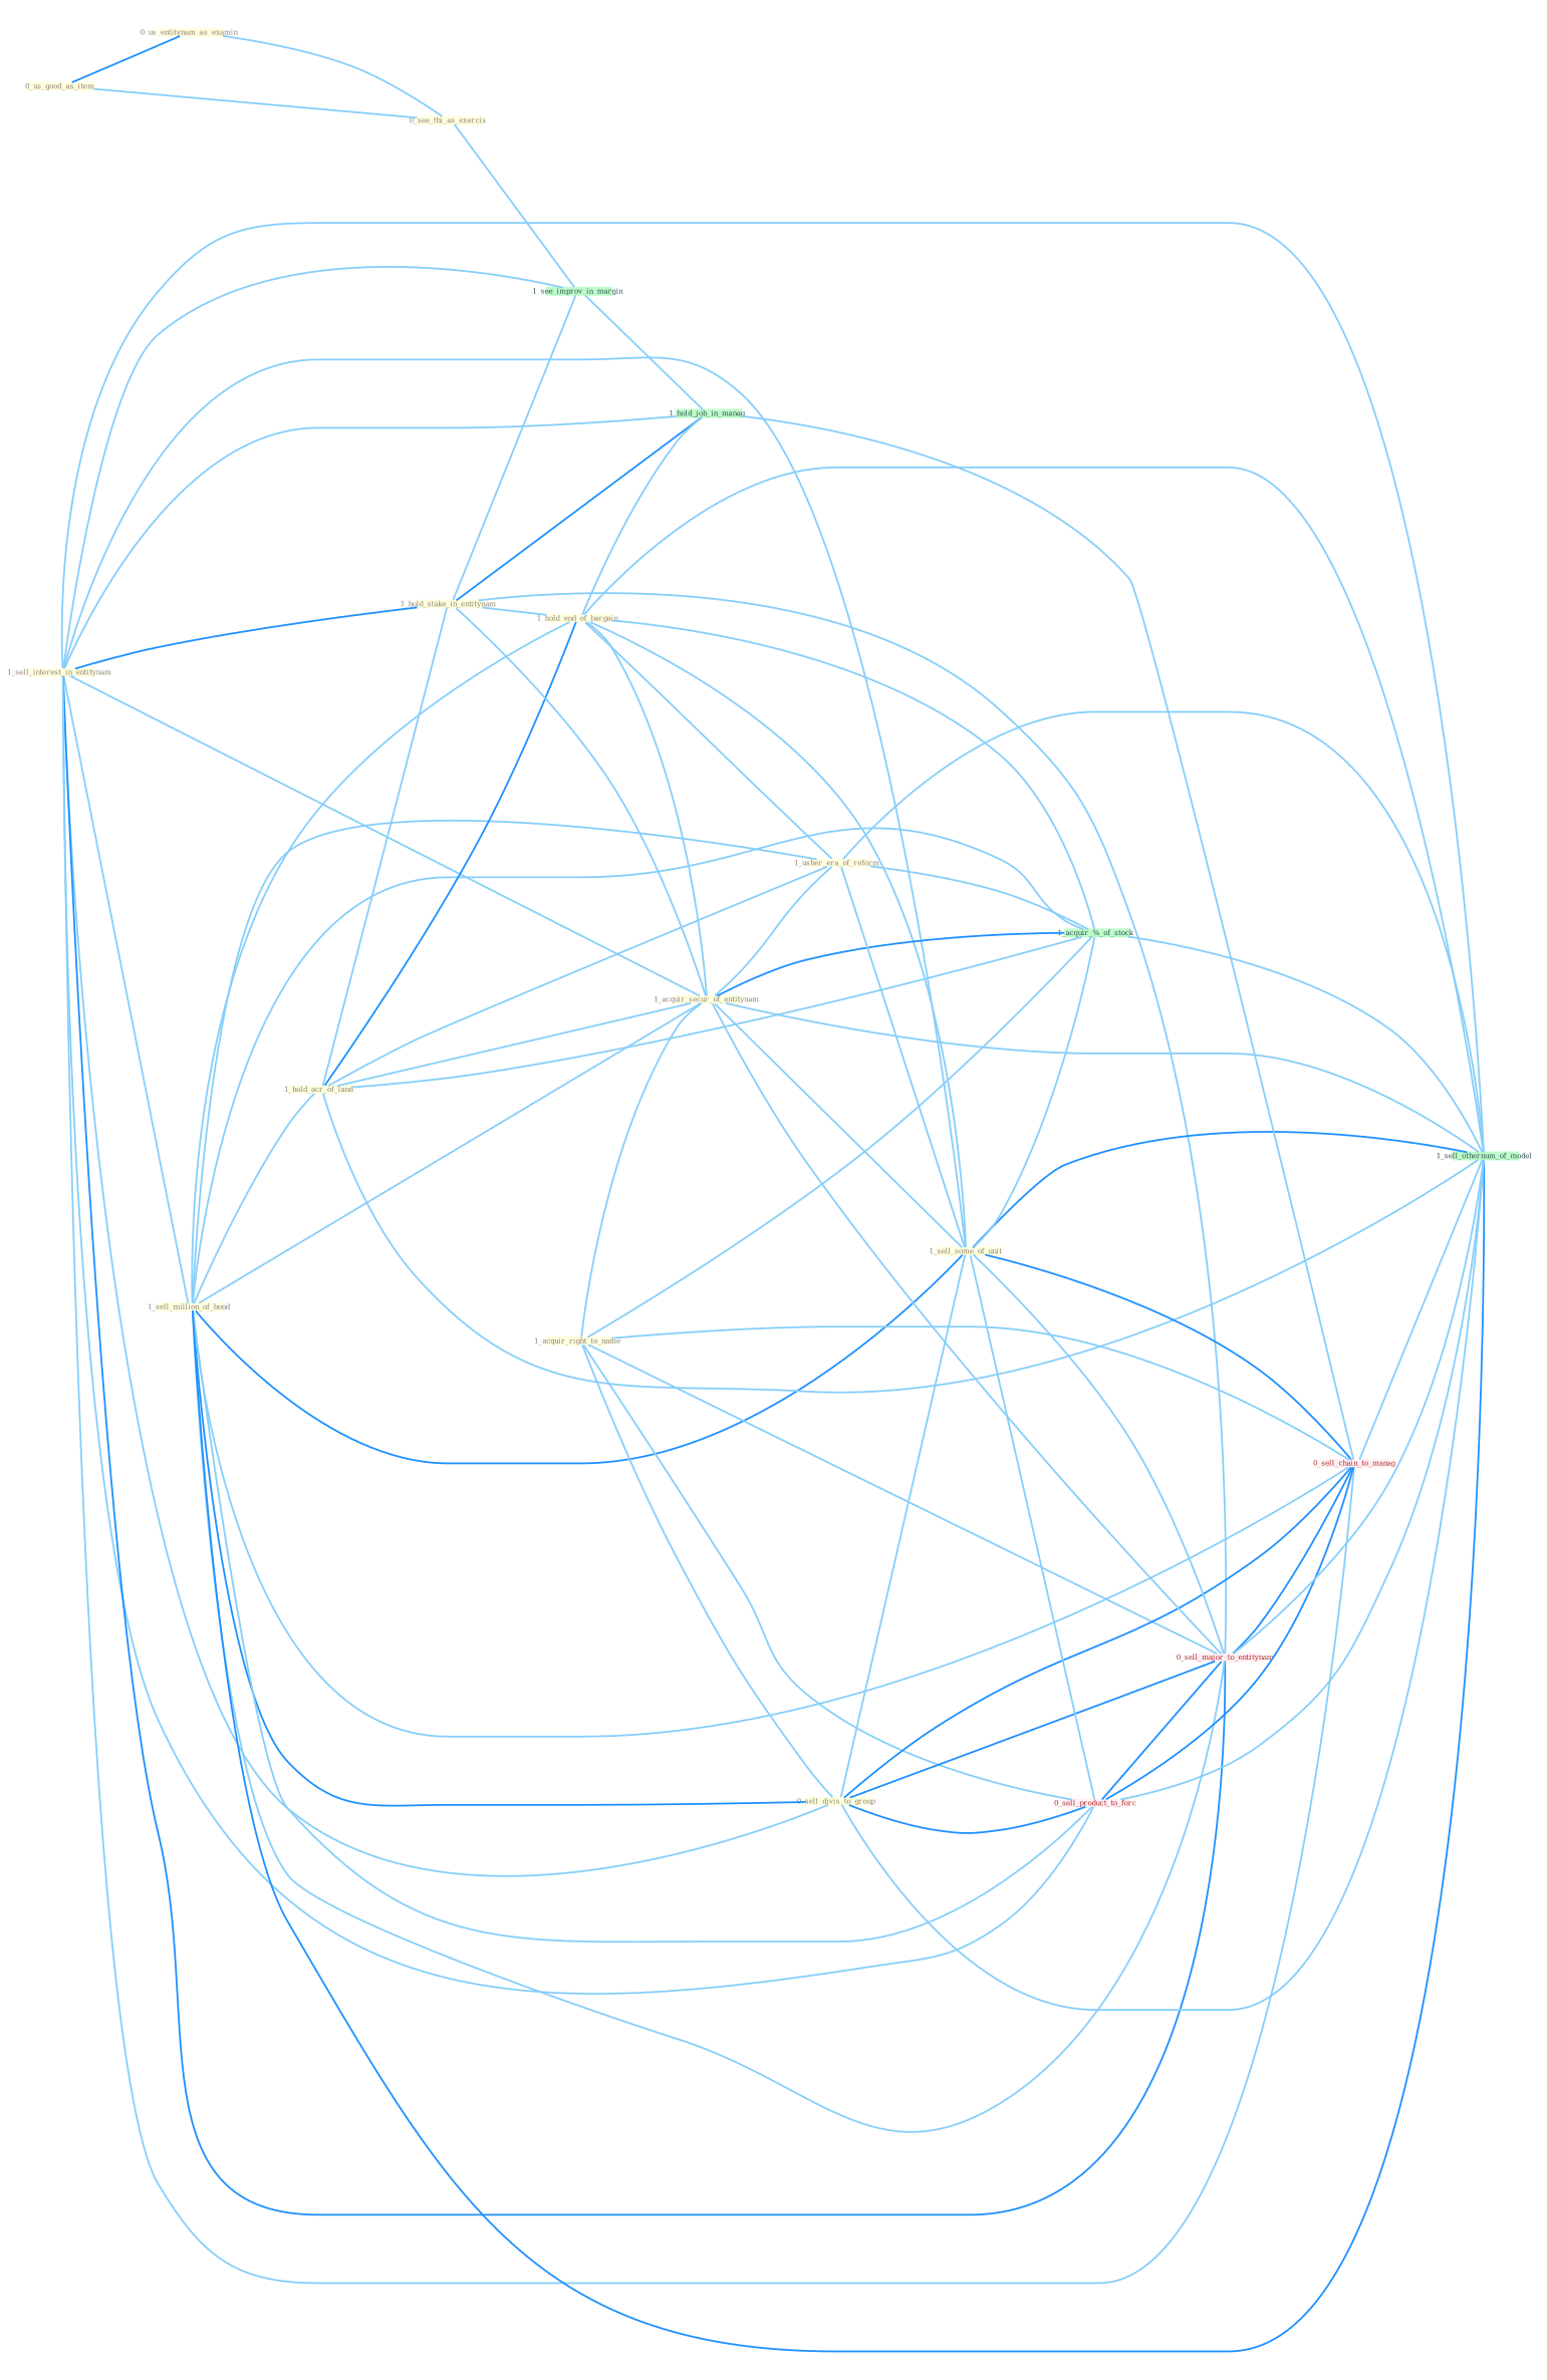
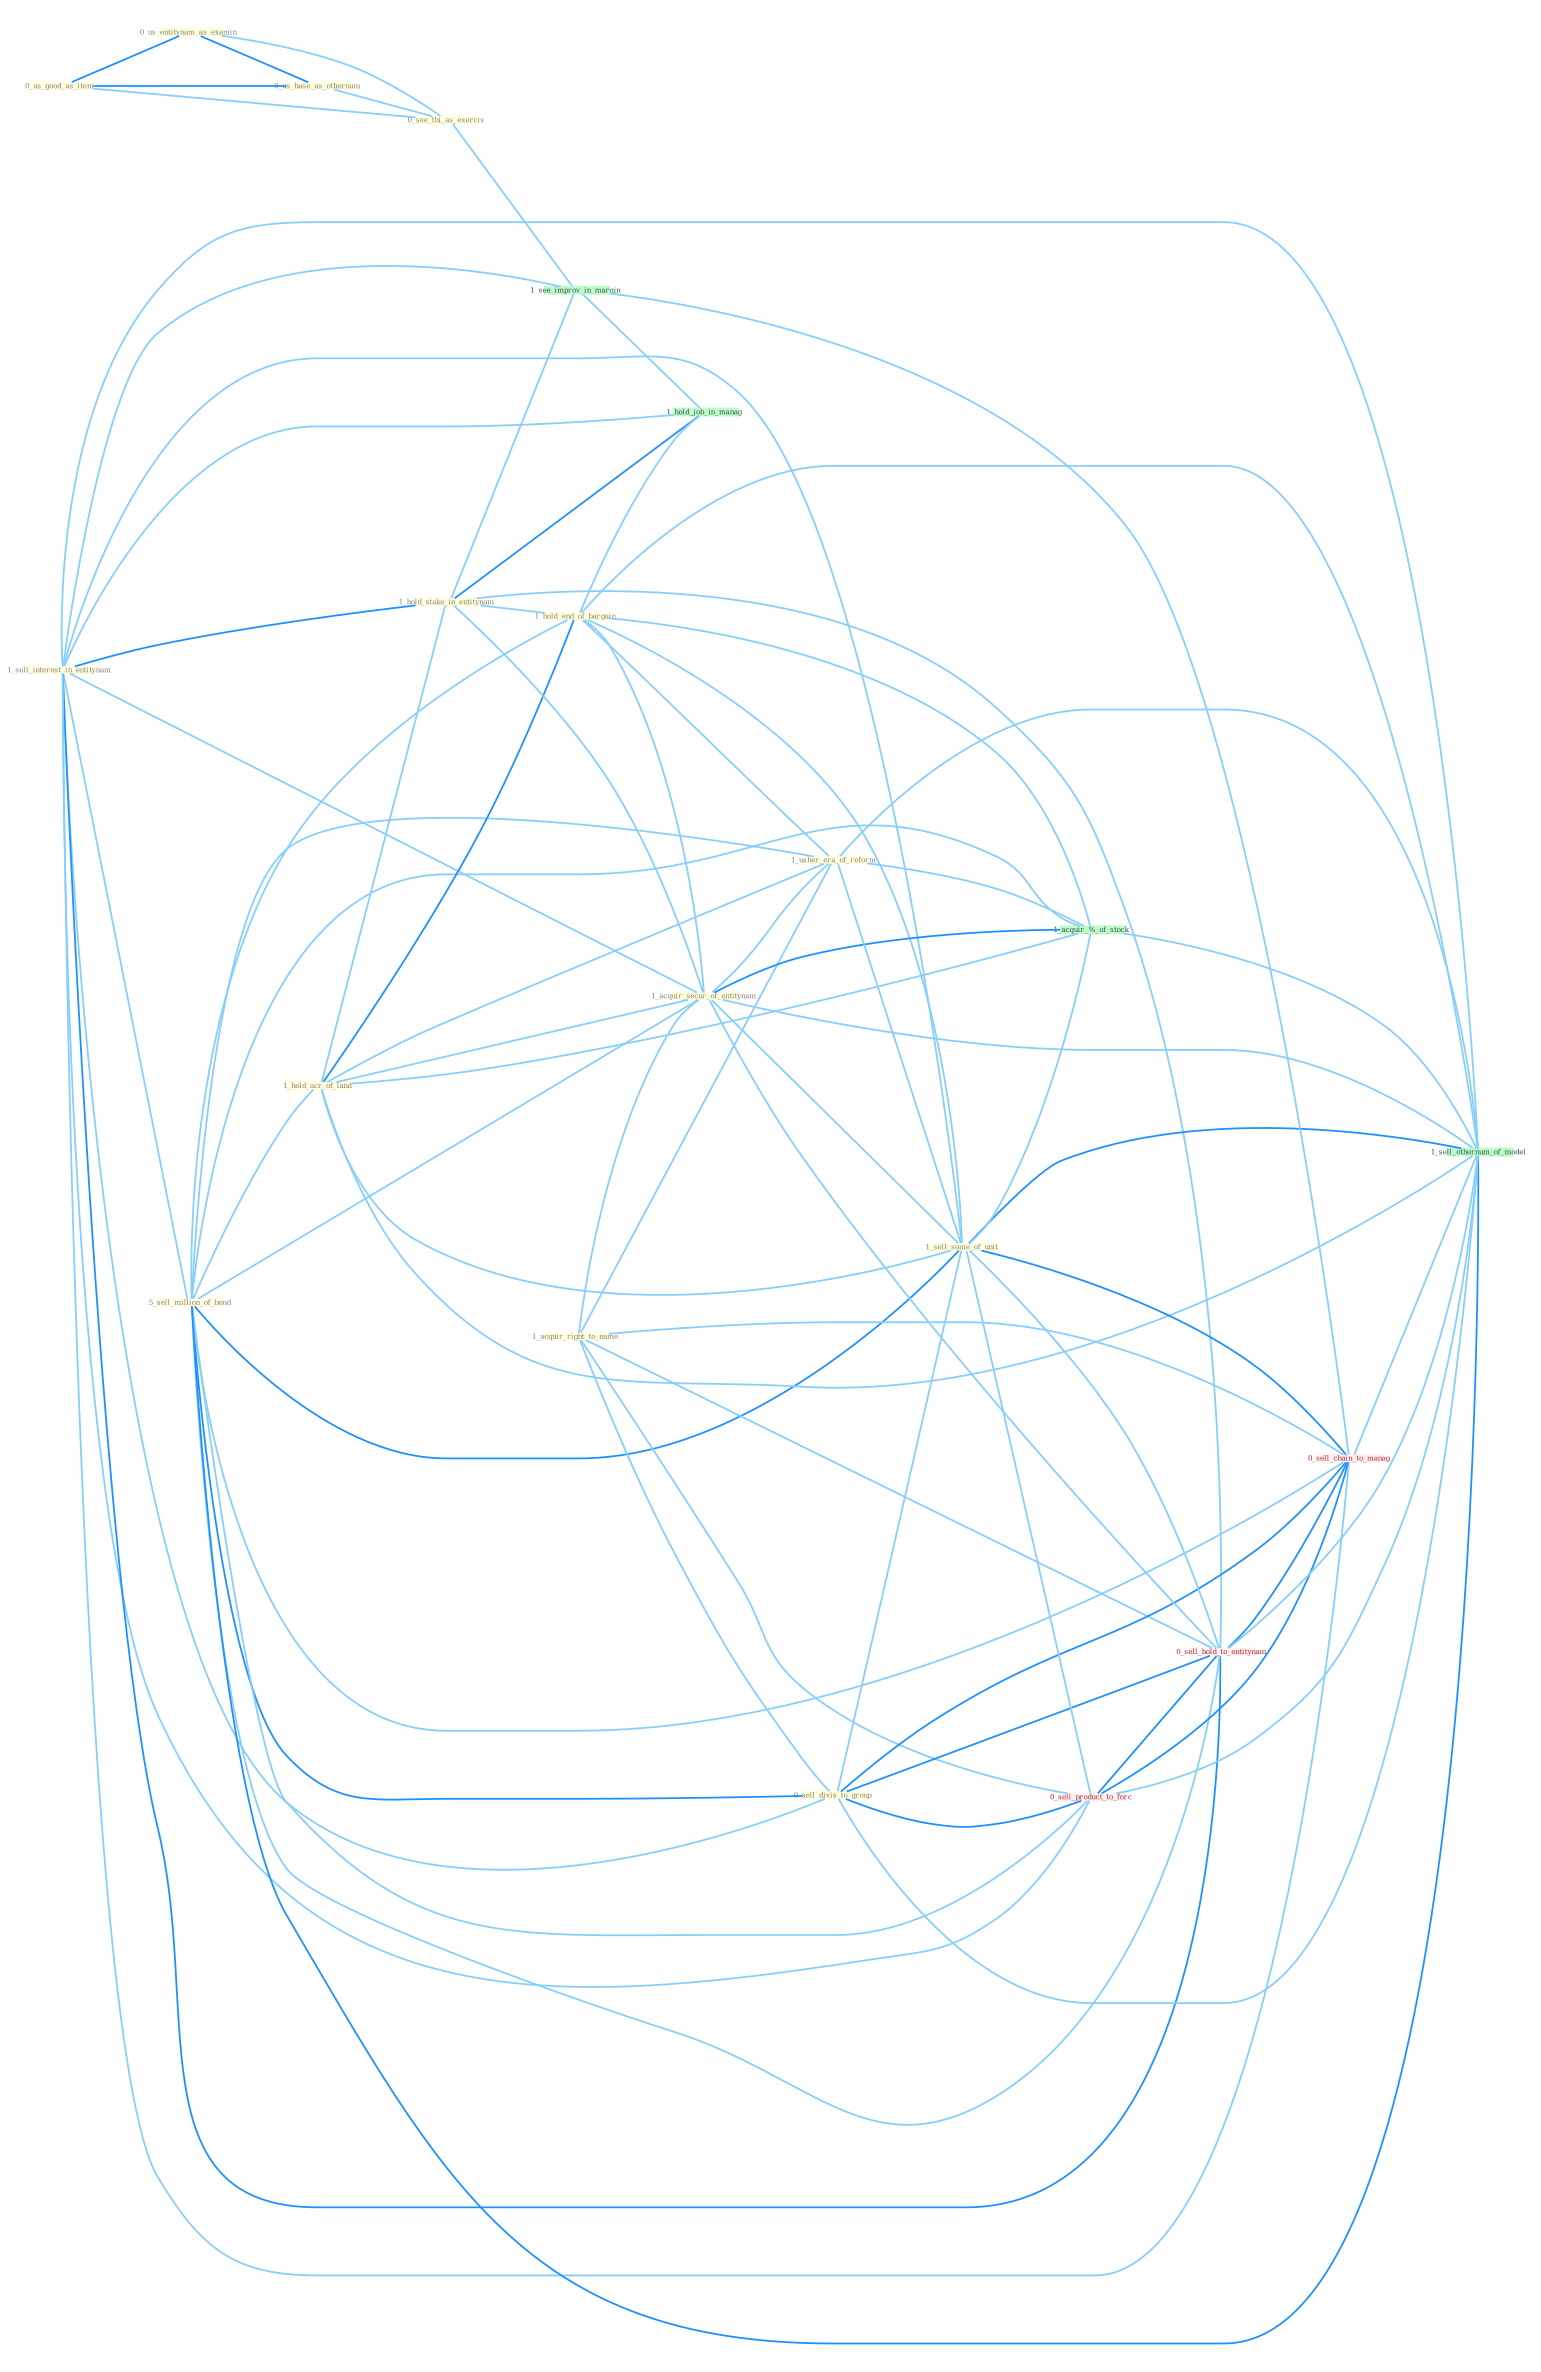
  graph {
    rankdir=LR
    node [color="#ffffe0" fixedsize=true fontcolor="#8b7d6b" fontsize=4 shape=polygon style=filled]
    edge [color="#87cefa" w=1]
    "1_sell_interest_in_entitynam " [height=.06 width=.5]
-   "1_sell_million_of_bond " [height=.06 width=.5]
+   "1_sell_million_of_bond " [height=.06 width=.5 label="5_sell_million_of_bond"]
    "0_us_good_as_item " [height=.06 width=.5]
    "1_acquir_right_to_name " [height=.06 width=.5]
    "0_us_entitynam_as_examin " [height=.06 width=.5]
    "1_hold_acr_of_land " [height=.06 width=.5]
    "1_hold_stake_in_entitynam " [height=.06 width=.5]
+   "0_us_base_as_othernum " [height=.06 width=.5]
    "0_see_thi_as_exercis " [height=.06 width=.5]
    "1_hold_end_of_bargain " [height=.06 width=.5]
    "0_sell_divis_to_group " [height=.06 width=.5]
    "1_acquir_secur_of_entitynam " [height=.06 width=.5]
    "1_usher_era_of_reform " [height=.06 width=.5]
    "1_sell_some_of_unit " [height=.06 width=.5]
    "0_sell_product_to_forc " [color="#fff0f5" fontcolor="#b22222" height=.06 width=.5]
-   "0_sell_major_to_entitynam " [color="#fff0f5" fontcolor="#b22222" height=.06 width=.5]
+   "0_sell_major_to_entitynam " [color="#fff0f5" fontcolor="#b22222" height=.06 width=.5 label="0_sell_hold_to_entitynam"]
    "0_sell_chain_to_manag " [color="#fff0f5" fontcolor="#b22222" height=.06 width=.5]
    "1_see_improv_in_margin " [color="#BDFCC9" fontcolor="#2f4f4f" height=.06 width=.5]
    "1_hold_job_in_manag " [color="#BDFCC9" fontcolor="#2f4f4f" height=.06 width=.5]
    "1_sell_othernum_of_model " [color="#BDFCC9" fontcolor="#2f4f4f" height=.06 width=.5]
    "1_acquir_%_of_stock " [color="#BDFCC9" fontcolor="#2f4f4f" height=.06 width=.5]
    subgraph sub_1 {
      "1_sell_interest_in_entitynam "
      "1_sell_million_of_bond "
      "0_us_good_as_item "
      "1_acquir_right_to_name "
      "0_us_entitynam_as_examin "
      "1_hold_acr_of_land "
      "1_hold_stake_in_entitynam "
+     "0_us_base_as_othernum "
      "0_see_thi_as_exercis "
      "1_hold_end_of_bargain "
      "0_sell_divis_to_group "
      "1_acquir_secur_of_entitynam "
      "1_usher_era_of_reform "
      "1_sell_some_of_unit "
    }
    subgraph sub_2 {
      "0_sell_product_to_forc "
      "0_sell_major_to_entitynam "
      "0_sell_chain_to_manag "
    }
    "1_sell_interest_in_entitynam " -- "1_sell_million_of_bond "
    "1_sell_interest_in_entitynam " -- "1_hold_stake_in_entitynam " [color="#1e90ff" w=2]
    "1_sell_interest_in_entitynam " -- "0_sell_divis_to_group "
    "1_sell_interest_in_entitynam " -- "1_acquir_secur_of_entitynam "
    "1_sell_interest_in_entitynam " -- "1_sell_some_of_unit "
    "1_sell_interest_in_entitynam " -- "0_sell_product_to_forc "
    "1_sell_interest_in_entitynam " -- "0_sell_major_to_entitynam " [color="#1e90ff" w=2]
    "1_sell_interest_in_entitynam " -- "0_sell_chain_to_manag "
    "1_sell_interest_in_entitynam " -- "1_see_improv_in_margin "
    "1_sell_interest_in_entitynam " -- "1_hold_job_in_manag "
    "1_sell_interest_in_entitynam " -- "1_sell_othernum_of_model "
    "1_sell_million_of_bond " -- "1_hold_acr_of_land "
    "1_sell_million_of_bond " -- "1_hold_end_of_bargain "
    "1_sell_million_of_bond " -- "0_sell_divis_to_group " [color="#1e90ff"]
    "1_sell_million_of_bond " -- "1_acquir_secur_of_entitynam "
    "1_sell_million_of_bond " -- "1_usher_era_of_reform "
    "1_sell_million_of_bond " -- "1_sell_some_of_unit " [color="#1e90ff" w=2]
    "1_sell_million_of_bond " -- "0_sell_product_to_forc "
    "1_sell_million_of_bond " -- "0_sell_major_to_entitynam "
    "1_sell_million_of_bond " -- "0_sell_chain_to_manag "
    "1_sell_million_of_bond " -- "1_sell_othernum_of_model " [color="#1e90ff" w=2]
    "1_sell_million_of_bond " -- "1_acquir_%_of_stock "
    "0_us_good_as_item " -- "0_us_entitynam_as_examin " [color="#1e90ff" w=2]
+   "0_us_good_as_item " -- "0_us_base_as_othernum " [color="#1e90ff" w=2]
    "0_us_good_as_item " -- "0_see_thi_as_exercis "
    "1_acquir_right_to_name " -- "0_sell_divis_to_group "
    "1_acquir_right_to_name " -- "1_acquir_secur_of_entitynam "
    "1_acquir_right_to_name " -- "0_sell_product_to_forc "
    "1_acquir_right_to_name " -- "0_sell_major_to_entitynam "
    "1_acquir_right_to_name " -- "0_sell_chain_to_manag "
-   "1_acquir_right_to_name " -- "1_acquir_%_of_stock "
+   "1_acquir_right_to_name " -- "1_usher_era_of_reform "
+   "0_us_entitynam_as_examin " -- "0_us_base_as_othernum " [color="#1e90ff" w=2]
    "0_us_entitynam_as_examin " -- "0_see_thi_as_exercis "
    "1_hold_acr_of_land " -- "1_hold_stake_in_entitynam "
    "1_hold_acr_of_land " -- "1_hold_end_of_bargain " [color="#1e90ff" w=2]
    "1_hold_acr_of_land " -- "1_acquir_secur_of_entitynam "
    "1_hold_acr_of_land " -- "1_usher_era_of_reform "
+   "1_hold_acr_of_land " -- "1_sell_some_of_unit "
    "1_hold_acr_of_land " -- "1_sell_othernum_of_model "
    "1_hold_acr_of_land " -- "1_acquir_%_of_stock "
    "1_hold_stake_in_entitynam " -- "1_hold_end_of_bargain "
    "1_hold_stake_in_entitynam " -- "1_acquir_secur_of_entitynam "
    "1_hold_stake_in_entitynam " -- "0_sell_major_to_entitynam "
    "1_hold_stake_in_entitynam " -- "1_see_improv_in_margin "
    "1_hold_stake_in_entitynam " -- "1_hold_job_in_manag " [color="#1e90ff" w=2]
+   "0_us_base_as_othernum " -- "0_see_thi_as_exercis "
    "0_see_thi_as_exercis " -- "1_see_improv_in_margin "
    "1_hold_end_of_bargain " -- "1_acquir_secur_of_entitynam "
    "1_hold_end_of_bargain " -- "1_usher_era_of_reform "
    "1_hold_end_of_bargain " -- "1_sell_some_of_unit "
    "1_hold_end_of_bargain " -- "1_hold_job_in_manag "
    "1_hold_end_of_bargain " -- "1_sell_othernum_of_model "
    "1_hold_end_of_bargain " -- "1_acquir_%_of_stock "
    "0_sell_divis_to_group " -- "1_sell_some_of_unit "
    "0_sell_divis_to_group " -- "0_sell_product_to_forc " [color="#1e90ff" w=2]
    "0_sell_divis_to_group " -- "0_sell_major_to_entitynam " [color="#1e90ff" w=2]
    "0_sell_divis_to_group " -- "0_sell_chain_to_manag " [color="#1e90ff" w=2]
    "0_sell_divis_to_group " -- "1_sell_othernum_of_model "
    "1_acquir_secur_of_entitynam " -- "1_usher_era_of_reform "
    "1_acquir_secur_of_entitynam " -- "1_sell_some_of_unit "
    "1_acquir_secur_of_entitynam " -- "0_sell_major_to_entitynam "
    "1_acquir_secur_of_entitynam " -- "1_sell_othernum_of_model "
    "1_acquir_secur_of_entitynam " -- "1_acquir_%_of_stock " [color="#1e90ff" w=2]
    "1_usher_era_of_reform " -- "1_sell_some_of_unit "
    "1_usher_era_of_reform " -- "1_sell_othernum_of_model "
    "1_usher_era_of_reform " -- "1_acquir_%_of_stock "
    "1_sell_some_of_unit " -- "0_sell_product_to_forc "
    "1_sell_some_of_unit " -- "0_sell_major_to_entitynam "
    "1_sell_some_of_unit " -- "0_sell_chain_to_manag " [color="#1e90ff"]
    "1_sell_some_of_unit " -- "1_sell_othernum_of_model " [color="#1e90ff" w=2]
    "1_sell_some_of_unit " -- "1_acquir_%_of_stock "
    "0_sell_product_to_forc " -- "0_sell_major_to_entitynam " [color="#1e90ff" w=2]
    "0_sell_product_to_forc " -- "0_sell_chain_to_manag " [color="#1e90ff" w=2]
    "0_sell_product_to_forc " -- "1_sell_othernum_of_model "
    "0_sell_major_to_entitynam " -- "0_sell_chain_to_manag " [color="#1e90ff" w=2]
    "0_sell_major_to_entitynam " -- "1_sell_othernum_of_model "
    "0_sell_chain_to_manag " -- "1_sell_othernum_of_model "
    "1_see_improv_in_margin " -- "1_hold_job_in_manag "
-   "1_hold_job_in_manag " -- "0_sell_chain_to_manag "
+   "1_see_improv_in_margin " -- "0_sell_chain_to_manag "
    "1_acquir_%_of_stock " -- "1_sell_othernum_of_model "
  }
